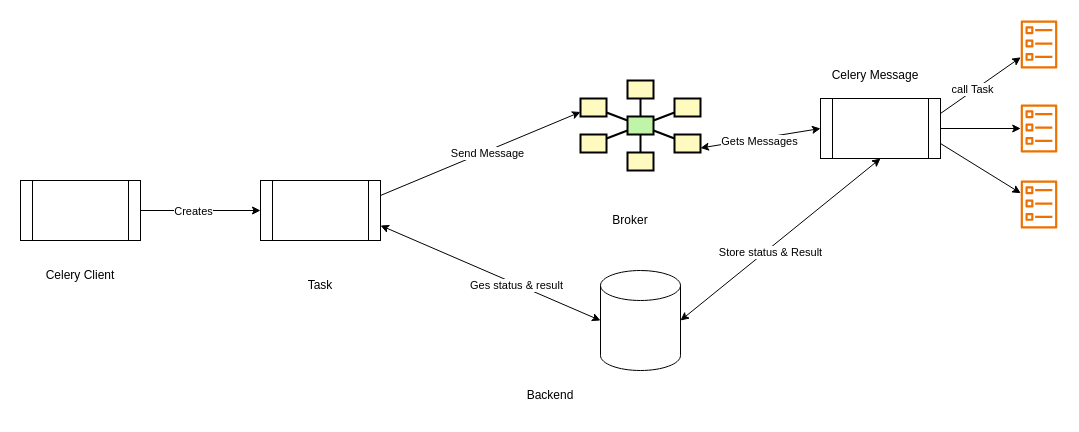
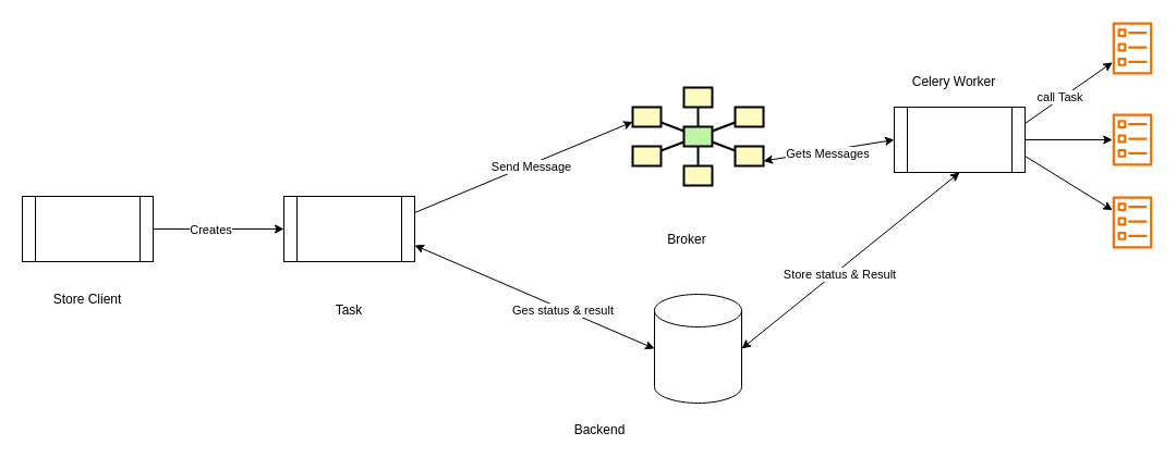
  <mxCell id="0" />
  <mxCell id="1" parent="0" />
  <mxCell id="2" value="" style="group" vertex="1" connectable="0" parent="1"><mxGeometry x="580" y="80" width="120" height="90" as="geometry" /></mxCell>
  <mxCell id="3" value="" style="strokeWidth=2;dashed=0;align=center;fontSize=8;shape=rect;fillColor=#fffbc0;strokeColor=#000000;" vertex="1" parent="2"><mxGeometry x="47" width="26" height="18" as="geometry" /></mxCell>
  <mxCell id="4" value="" style="strokeWidth=2;dashed=0;align=center;fontSize=8;shape=rect;fillColor=#fffbc0;strokeColor=#000000;" vertex="1" parent="2"><mxGeometry y="18" width="26" height="18" as="geometry" /></mxCell>
  <mxCell id="5" value="" style="strokeWidth=2;dashed=0;align=center;fontSize=8;shape=rect;fillColor=#fffbc0;strokeColor=#000000;" vertex="1" parent="2"><mxGeometry x="94" y="18" width="26" height="18" as="geometry" /></mxCell>
  <mxCell id="6" value="" style="strokeWidth=2;dashed=0;align=center;fontSize=8;shape=rect;fillColor=#fffbc0;strokeColor=#000000;" vertex="1" parent="2"><mxGeometry y="54" width="26" height="18" as="geometry" /></mxCell>
  <mxCell id="7" value="" style="strokeWidth=2;dashed=0;align=center;fontSize=8;shape=rect;fillColor=#fffbc0;strokeColor=#000000;" vertex="1" parent="2"><mxGeometry x="94" y="54" width="26" height="18" as="geometry" /></mxCell>
  <mxCell id="8" value="" style="strokeWidth=2;dashed=0;align=center;fontSize=8;shape=rect;fillColor=#fffbc0;strokeColor=#000000;" vertex="1" parent="2"><mxGeometry x="47" y="72" width="26" height="18" as="geometry" /></mxCell>
  <mxCell id="9" value="" style="strokeWidth=2;dashed=0;align=center;fontSize=8;shape=rect;fillColor=#c0f5a9;strokeColor=#000000;" vertex="1" parent="2"><mxGeometry x="47" y="36" width="26" height="18" as="geometry" /></mxCell>
  <mxCell id="10" value="" style="edgeStyle=none;endArrow=none;dashed=0;html=1;strokeWidth=2;rounded=0;" edge="1" source="9" target="3" parent="2"><mxGeometry relative="1" as="geometry" /></mxCell>
  <mxCell id="11" value="" style="edgeStyle=none;endArrow=none;dashed=0;html=1;strokeWidth=2;rounded=0;" edge="1" source="9" target="4" parent="2"><mxGeometry relative="1" as="geometry" /></mxCell>
  <mxCell id="12" value="" style="edgeStyle=none;endArrow=none;dashed=0;html=1;strokeWidth=2;rounded=0;" edge="1" source="9" target="5" parent="2"><mxGeometry relative="1" as="geometry" /></mxCell>
  <mxCell id="13" value="" style="edgeStyle=none;endArrow=none;dashed=0;html=1;strokeWidth=2;rounded=0;" edge="1" source="9" target="6" parent="2"><mxGeometry relative="1" as="geometry" /></mxCell>
  <mxCell id="14" value="" style="edgeStyle=none;endArrow=none;dashed=0;html=1;strokeWidth=2;rounded=0;" edge="1" source="9" target="7" parent="2"><mxGeometry relative="1" as="geometry" /></mxCell>
  <mxCell id="15" value="" style="edgeStyle=none;endArrow=none;dashed=0;html=1;strokeWidth=2;rounded=0;" edge="1" source="9" target="8" parent="2"><mxGeometry relative="1" as="geometry" /></mxCell>
  <mxCell id="16" value="" style="shape=cylinder3;whiteSpace=wrap;html=1;boundedLbl=1;backgroundOutline=1;size=15;" vertex="1" parent="1"><mxGeometry x="600" y="270" width="80" height="100" as="geometry" /></mxCell>
  <mxCell id="17" value="Broker" style="text;html=1;align=center;verticalAlign=middle;whiteSpace=wrap;rounded=0;" vertex="1" parent="1"><mxGeometry x="600" y="205" width="60" height="30" as="geometry" /></mxCell>
  <mxCell id="18" value="Backend" style="text;html=1;align=center;verticalAlign=middle;whiteSpace=wrap;rounded=0;" vertex="1" parent="1"><mxGeometry x="520" y="380" width="60" height="30" as="geometry" /></mxCell>
  <mxCell id="19" value="" style="shape=process;whiteSpace=wrap;html=1;backgroundOutline=1;" vertex="1" parent="1"><mxGeometry x="260" y="180" width="120" height="60" as="geometry" /></mxCell>
  <mxCell id="20" value="Task" style="text;html=1;align=center;verticalAlign=middle;whiteSpace=wrap;rounded=0;" vertex="1" parent="1"><mxGeometry x="290" y="270" width="60" height="30" as="geometry" /></mxCell>
  <mxCell id="21" style="edgeStyle=orthogonalEdgeStyle;rounded=0;orthogonalLoop=1;jettySize=auto;html=1;entryX=0;entryY=0.5;entryDx=0;entryDy=0;" edge="1" parent="1" source="23" target="19"><mxGeometry relative="1" as="geometry" /></mxCell>
  <mxCell id="22" value="Creates" style="edgeLabel;html=1;align=center;verticalAlign=middle;resizable=0;points=[];" vertex="1" connectable="0" parent="21"><mxGeometry x="-0.139" relative="1" as="geometry"><mxPoint as="offset" /></mxGeometry></mxCell>
  <mxCell id="23" value="" style="shape=process;whiteSpace=wrap;html=1;backgroundOutline=1;" vertex="1" parent="1"><mxGeometry x="20" y="180" width="120" height="60" as="geometry" /></mxCell>
- <mxCell id="24" value="Celery Client" style="text;html=1;align=center;verticalAlign=middle;whiteSpace=wrap;rounded=0;" vertex="1" parent="1"><mxGeometry x="35" y="260" width="90" height="30" as="geometry" /></mxCell>
+ <mxCell id="24" value="Store Client" style="text;html=1;align=center;verticalAlign=middle;whiteSpace=wrap;rounded=0;" vertex="1" parent="1"><mxGeometry x="35" y="260" width="90" height="30" as="geometry" /></mxCell>
  <mxCell id="25" value="" style="endArrow=classic;html=1;rounded=0;exitX=1;exitY=0.25;exitDx=0;exitDy=0;entryX=0;entryY=0.75;entryDx=0;entryDy=0;" edge="1" parent="1" source="19" target="4"><mxGeometry width="50" height="50" relative="1" as="geometry"><mxPoint x="460" y="240" as="sourcePoint" /><mxPoint x="510" y="190" as="targetPoint" /></mxGeometry></mxCell>
  <mxCell id="26" value="Send Message" style="edgeLabel;html=1;align=center;verticalAlign=middle;resizable=0;points=[];" vertex="1" connectable="0" parent="25"><mxGeometry x="0.057" y="-2" relative="1" as="geometry"><mxPoint as="offset" /></mxGeometry></mxCell>
  <mxCell id="27" value="" style="endArrow=classic;startArrow=classic;html=1;rounded=0;exitX=1;exitY=0.75;exitDx=0;exitDy=0;entryX=0;entryY=0.5;entryDx=0;entryDy=0;entryPerimeter=0;" edge="1" parent="1" source="19" target="16"><mxGeometry width="50" height="50" relative="1" as="geometry"><mxPoint x="460" y="390" as="sourcePoint" /><mxPoint x="510" y="340" as="targetPoint" /></mxGeometry></mxCell>
  <mxCell id="28" value="Ges status &amp;amp; result" style="edgeLabel;html=1;align=center;verticalAlign=middle;resizable=0;points=[];" vertex="1" connectable="0" parent="27"><mxGeometry x="0.238" y="-1" relative="1" as="geometry"><mxPoint as="offset" /></mxGeometry></mxCell>
  <mxCell id="29" value="" style="shape=process;whiteSpace=wrap;html=1;backgroundOutline=1;" vertex="1" parent="1"><mxGeometry x="820" y="98" width="120" height="60" as="geometry" /></mxCell>
- <mxCell id="30" value="Celery Message" style="text;html=1;align=center;verticalAlign=middle;whiteSpace=wrap;rounded=0;" vertex="1" parent="1"><mxGeometry x="820" y="60" width="110" height="30" as="geometry" /></mxCell>
+ <mxCell id="30" value="Celery Worker" style="text;html=1;align=center;verticalAlign=middle;whiteSpace=wrap;rounded=0;" vertex="1" parent="1"><mxGeometry x="820" y="60" width="110" height="30" as="geometry" /></mxCell>
  <mxCell id="31" value="" style="endArrow=classic;startArrow=classic;html=1;rounded=0;exitX=1;exitY=0.75;exitDx=0;exitDy=0;entryX=0;entryY=0.5;entryDx=0;entryDy=0;" edge="1" parent="1" source="7" target="29"><mxGeometry width="50" height="50" relative="1" as="geometry"><mxPoint x="760" y="50" as="sourcePoint" /><mxPoint x="810" y="0" as="targetPoint" /></mxGeometry></mxCell>
  <mxCell id="32" value="Gets Messages" style="edgeLabel;html=1;align=center;verticalAlign=middle;resizable=0;points=[];" vertex="1" connectable="0" parent="31"><mxGeometry x="-0.03" y="-3" relative="1" as="geometry"><mxPoint as="offset" /></mxGeometry></mxCell>
  <mxCell id="33" value="" style="sketch=0;outlineConnect=0;fontColor=#232F3E;gradientColor=none;fillColor=#ED7100;strokeColor=none;dashed=0;verticalLabelPosition=bottom;verticalAlign=top;align=center;html=1;fontSize=12;fontStyle=0;aspect=fixed;pointerEvents=1;shape=mxgraph.aws4.ecs_task;" vertex="1" parent="1"><mxGeometry x="1020" y="20" width="37" height="48" as="geometry" /></mxCell>
  <mxCell id="34" value="" style="sketch=0;outlineConnect=0;fontColor=#232F3E;gradientColor=none;fillColor=#ED7100;strokeColor=none;dashed=0;verticalLabelPosition=bottom;verticalAlign=top;align=center;html=1;fontSize=12;fontStyle=0;aspect=fixed;pointerEvents=1;shape=mxgraph.aws4.ecs_task;" vertex="1" parent="1"><mxGeometry x="1020" y="104" width="37" height="48" as="geometry" /></mxCell>
  <mxCell id="35" value="" style="sketch=0;outlineConnect=0;fontColor=#232F3E;gradientColor=none;fillColor=#ED7100;strokeColor=none;dashed=0;verticalLabelPosition=bottom;verticalAlign=top;align=center;html=1;fontSize=12;fontStyle=0;aspect=fixed;pointerEvents=1;shape=mxgraph.aws4.ecs_task;" vertex="1" parent="1"><mxGeometry x="1020" y="180" width="37" height="48" as="geometry" /></mxCell>
  <mxCell id="36" value="" style="endArrow=classic;html=1;rounded=0;exitX=1;exitY=0.25;exitDx=0;exitDy=0;" edge="1" parent="1" source="29" target="33"><mxGeometry width="50" height="50" relative="1" as="geometry"><mxPoint x="910" y="340" as="sourcePoint" /><mxPoint x="960" y="290" as="targetPoint" /></mxGeometry></mxCell>
  <mxCell id="37" value="call Task" style="edgeLabel;html=1;align=center;verticalAlign=middle;resizable=0;points=[];" vertex="1" connectable="0" parent="36"><mxGeometry x="-0.178" y="2" relative="1" as="geometry"><mxPoint as="offset" /></mxGeometry></mxCell>
  <mxCell id="38" value="" style="endArrow=classic;html=1;rounded=0;exitX=1;exitY=0.75;exitDx=0;exitDy=0;" edge="1" parent="1" source="29" target="35"><mxGeometry width="50" height="50" relative="1" as="geometry"><mxPoint x="930" y="330" as="sourcePoint" /><mxPoint x="980" y="280" as="targetPoint" /></mxGeometry></mxCell>
  <mxCell id="39" value="" style="endArrow=classic;html=1;rounded=0;exitX=1;exitY=0.5;exitDx=0;exitDy=0;" edge="1" parent="1" source="29" target="34"><mxGeometry width="50" height="50" relative="1" as="geometry"><mxPoint x="1000" y="420" as="sourcePoint" /><mxPoint x="1050" y="370" as="targetPoint" /></mxGeometry></mxCell>
  <mxCell id="40" value="" style="endArrow=classic;startArrow=classic;html=1;rounded=0;entryX=0.5;entryY=1;entryDx=0;entryDy=0;exitX=1;exitY=0.5;exitDx=0;exitDy=0;exitPerimeter=0;" edge="1" parent="1" source="16" target="29"><mxGeometry width="50" height="50" relative="1" as="geometry"><mxPoint x="850" y="340" as="sourcePoint" /><mxPoint x="900" y="290" as="targetPoint" /></mxGeometry></mxCell>
  <mxCell id="41" value="Store status &amp;amp; Result" style="edgeLabel;html=1;align=center;verticalAlign=middle;resizable=0;points=[];" vertex="1" connectable="0" parent="40"><mxGeometry x="-0.121" y="-3" relative="1" as="geometry"><mxPoint as="offset" /></mxGeometry></mxCell>
